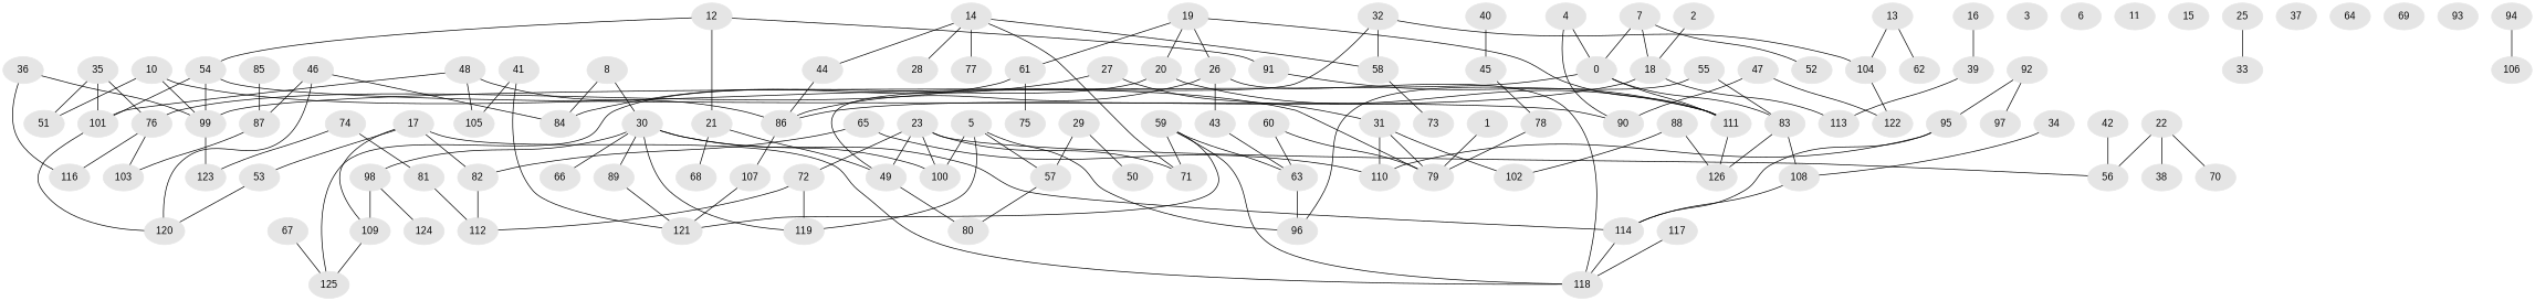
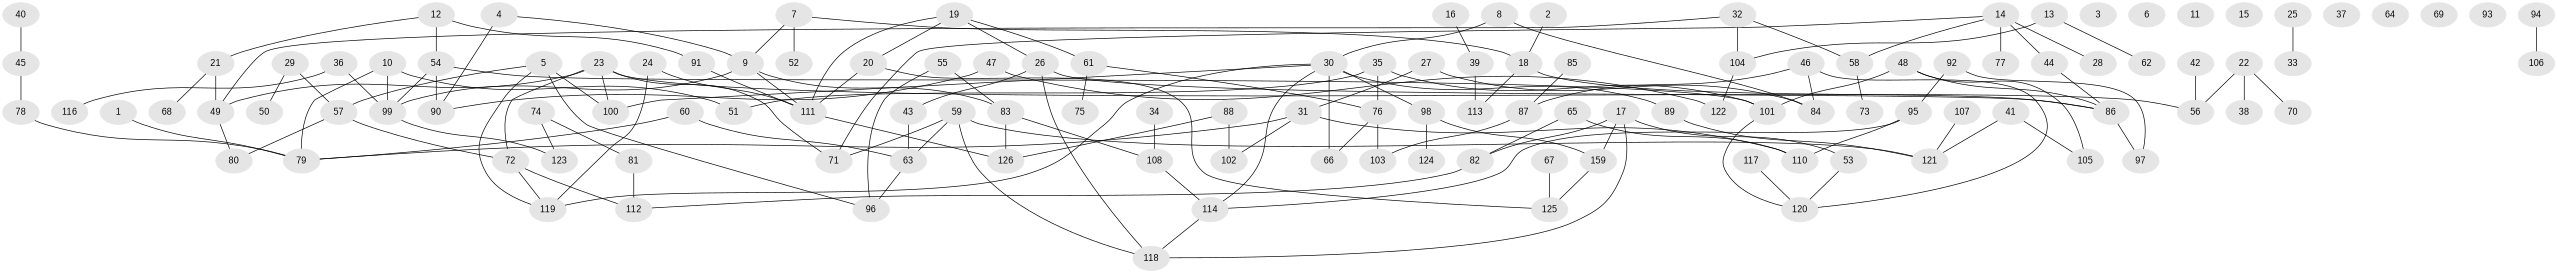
  graph {
    fontname="Liberation Sans"
    node [color=gray90 fontname="Liberation Sans" style=filled]
    edge [fontname="Liberation Sans"]
    1
    79
    2
    18
    86
    113
    3
    4
-   9 [label=0]
+   9
    90
    83
    99
    111
    5
    57
    96
    100
    119
    72
    80
    6
    7
    52
    8
    30
    84
    66
    89
    98
    114
    108
    126
    123
    10
    51
    11
    12
    21
    54
    91
    49
    68
    101
    13
    62
    104
    122
    14
    28
    44
    58
    71
    77
    73
    15
    16
    39
    17
    53
    82
-   109
+   109 [label=159]
    118
    120
    112
    125
    97
    19
    20
    26
    61
    43
    76
    75
    22
    38
    56
    70
    23
+   24
    25
    33
    63
    27
    31
    102
    110
    29
    50
    121
    124
    32
    34
    35
    116
    103
    36
    37
    40
    45
    78
    41
    105
    42
    46
    87
    47
    48
    55
    59
    60
    64
    65
    67
    69
    74
    81
    85
    88
    92
    95
    93
    94
    106
    107
    117
    1 -- 79
    2 -- 18
    18 -- 86
    18 -- 113
-   86 -- 107
+   86 -- 97
    4 -- 9
    4 -- 90
    9 -- 83
    9 -- 99
    9 -- 111
    83 -- 108
    83 -- 126
    99 -- 123
    111 -- 126
    5 -- 57
    5 -- 96
    5 -- 100
    5 -- 119
+   57 -- 72
    57 -- 80
    72 -- 119
    72 -- 112
    7 -- 18
    7 -- 9
    7 -- 52
    8 -- 30
    8 -- 84
    30 -- 100
    30 -- 119
    30 -- 66
    30 -- 89
    30 -- 98
    30 -- 114
    89 -- 121
    98 -- 109
    98 -- 124
    114 -- 118
    108 -- 114
    10 -- 79
    10 -- 99
    10 -- 51
    12 -- 21
    12 -- 54
    12 -- 91
    21 -- 49
    21 -- 68
    54 -- 90
    54 -- 99
    54 -- 101
    91 -- 111
    49 -- 80
    101 -- 120
    13 -- 62
    13 -- 104
    104 -- 122
    14 -- 28
    14 -- 44
    14 -- 58
    14 -- 71
    14 -- 77
    44 -- 86
    58 -- 73
    16 -- 39
    39 -- 113
    17 -- 53
    17 -- 82
    17 -- 109
    17 -- 118
    53 -- 120
    82 -- 112
    109 -- 125
    19 -- 111
    19 -- 20
    19 -- 26
    19 -- 61
    20 -- 111
    20 -- 125
    26 -- 86
    26 -- 118
    26 -- 43
    61 -- 76
    61 -- 75
    43 -- 63
-   76 -- 116
+   76 -- 66
    76 -- 103
    22 -- 38
    22 -- 56
    22 -- 70
    23 -- 100
    23 -- 72
    23 -- 49
    23 -- 71
    23 -- 56
+   24 -- 111
+   24 -- 119
    25 -- 33
    63 -- 96
    27 -- 84
    27 -- 31
    31 -- 79
    31 -- 102
    31 -- 110
    29 -- 57
    29 -- 50
    32 -- 49
    32 -- 104
    32 -- 58
    34 -- 108
    35 -- 51
    35 -- 101
    35 -- 76
    36 -- 99
    36 -- 116
    40 -- 45
    45 -- 78
    78 -- 79
    41 -- 121
    41 -- 105
    42 -- 56
    46 -- 84
    46 -- 120
    46 -- 87
    87 -- 103
    47 -- 90
    47 -- 122
    48 -- 86
    48 -- 101
    48 -- 105
    55 -- 83
    55 -- 96
    59 -- 71
    59 -- 118
    59 -- 63
    59 -- 121
    60 -- 79
    60 -- 63
    65 -- 82
    65 -- 110
    67 -- 125
    74 -- 123
    74 -- 81
    81 -- 112
    85 -- 87
    88 -- 126
    88 -- 102
    92 -- 97
    92 -- 95
    95 -- 114
    95 -- 110
    94 -- 106
    107 -- 121
-   117 -- 118
+   117 -- 120
  }
